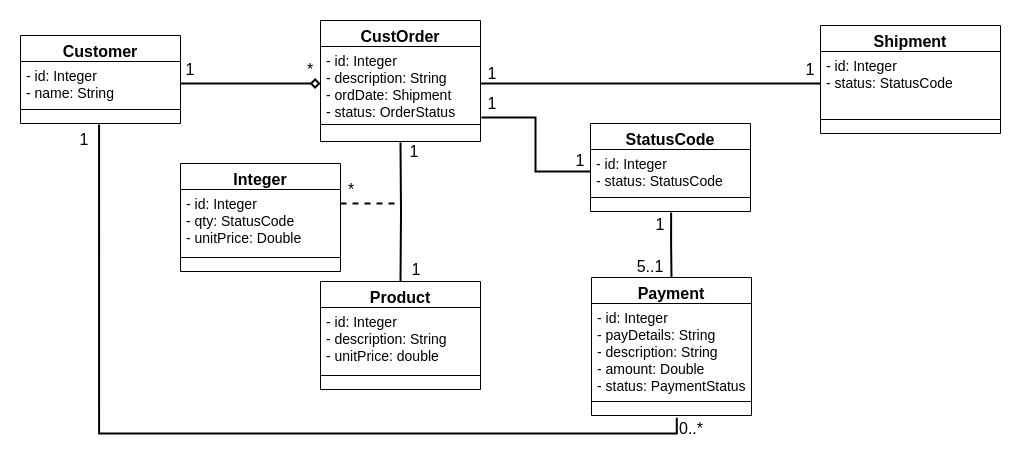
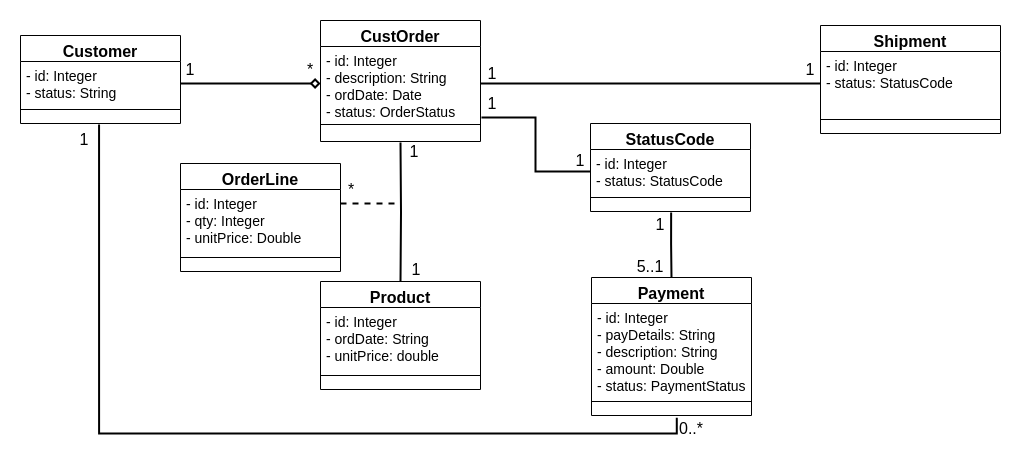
  <mxCell id="0" />
  <mxCell id="1" parent="0" />
  <mxCell id="2" value="Customer" style="swimlane;fontStyle=1;align=center;verticalAlign=top;childLayout=stackLayout;horizontal=1;startSize=26;horizontalStack=0;resizeParent=1;resizeParentMax=0;resizeLast=0;collapsible=1;marginBottom=0;fontSize=16;" parent="1" vertex="1"><mxGeometry x="20" y="35" width="160" height="88" as="geometry" /></mxCell>
- <mxCell id="3" value="- id: Integer&#10;- name: String" style="text;strokeColor=none;fillColor=none;align=left;verticalAlign=top;spacingLeft=4;spacingRight=4;overflow=hidden;rotatable=0;points=[[0,0.5],[1,0.5]];portConstraint=eastwest;fontSize=14;" parent="2" vertex="1"><mxGeometry y="26" width="160" height="44" as="geometry" /></mxCell>
+ <mxCell id="3" value="- id: Integer&#10;- status: String" style="text;strokeColor=none;fillColor=none;align=left;verticalAlign=top;spacingLeft=4;spacingRight=4;overflow=hidden;rotatable=0;points=[[0,0.5],[1,0.5]];portConstraint=eastwest;fontSize=14;" parent="2" vertex="1"><mxGeometry y="26" width="160" height="44" as="geometry" /></mxCell>
  <mxCell id="4" value="" style="line;strokeWidth=1;fillColor=none;align=left;verticalAlign=middle;spacingTop=-1;spacingLeft=3;spacingRight=3;rotatable=0;labelPosition=right;points=[];portConstraint=eastwest;strokeColor=inherit;" parent="2" vertex="1"><mxGeometry y="70" width="160" height="8" as="geometry" /></mxCell>
  <mxCell id="5" value=" " style="text;strokeColor=none;fillColor=none;align=left;verticalAlign=top;spacingLeft=4;spacingRight=4;overflow=hidden;rotatable=0;points=[[0,0.5],[1,0.5]];portConstraint=eastwest;" parent="2" vertex="1"><mxGeometry y="78" width="160" height="10" as="geometry" /></mxCell>
  <mxCell id="6" value="Product" style="swimlane;fontStyle=1;align=center;verticalAlign=top;childLayout=stackLayout;horizontal=1;startSize=26;horizontalStack=0;resizeParent=1;resizeParentMax=0;resizeLast=0;collapsible=1;marginBottom=0;fontSize=16;" parent="1" vertex="1"><mxGeometry x="320" y="281" width="160" height="108" as="geometry" /></mxCell>
- <mxCell id="7" value="- id: Integer&#10;- description: String&#10;- unitPrice: double" style="text;strokeColor=none;fillColor=none;align=left;verticalAlign=top;spacingLeft=4;spacingRight=4;overflow=hidden;rotatable=0;points=[[0,0.5],[1,0.5]];portConstraint=eastwest;fontSize=14;" parent="6" vertex="1"><mxGeometry y="26" width="160" height="64" as="geometry" /></mxCell>
+ <mxCell id="7" value="- id: Integer&#10;- ordDate: String&#10;- unitPrice: double" style="text;strokeColor=none;fillColor=none;align=left;verticalAlign=top;spacingLeft=4;spacingRight=4;overflow=hidden;rotatable=0;points=[[0,0.5],[1,0.5]];portConstraint=eastwest;fontSize=14;" parent="6" vertex="1"><mxGeometry y="26" width="160" height="64" as="geometry" /></mxCell>
  <mxCell id="8" value="" style="line;strokeWidth=1;fillColor=none;align=left;verticalAlign=middle;spacingTop=-1;spacingLeft=3;spacingRight=3;rotatable=0;labelPosition=right;points=[];portConstraint=eastwest;strokeColor=inherit;" parent="6" vertex="1"><mxGeometry y="90" width="160" height="8" as="geometry" /></mxCell>
  <mxCell id="9" value=" " style="text;strokeColor=none;fillColor=none;align=left;verticalAlign=top;spacingLeft=4;spacingRight=4;overflow=hidden;rotatable=0;points=[[0,0.5],[1,0.5]];portConstraint=eastwest;" parent="6" vertex="1"><mxGeometry y="98" width="160" height="10" as="geometry" /></mxCell>
- <mxCell id="10" value="Integer" style="swimlane;fontStyle=1;align=center;verticalAlign=top;childLayout=stackLayout;horizontal=1;startSize=26;horizontalStack=0;resizeParent=1;resizeParentMax=0;resizeLast=0;collapsible=1;marginBottom=0;fontSize=16;" parent="1" vertex="1"><mxGeometry x="180" y="163" width="160" height="108" as="geometry" /></mxCell>
- <mxCell id="11" value="- id: Integer&#10;- qty: StatusCode&#10;- unitPrice: Double" style="text;strokeColor=none;fillColor=none;align=left;verticalAlign=top;spacingLeft=4;spacingRight=4;overflow=hidden;rotatable=0;points=[[0,0.5],[1,0.5]];portConstraint=eastwest;fontSize=14;" parent="10" vertex="1"><mxGeometry y="26" width="160" height="64" as="geometry" /></mxCell>
+ <mxCell id="10" value="OrderLine" style="swimlane;fontStyle=1;align=center;verticalAlign=top;childLayout=stackLayout;horizontal=1;startSize=26;horizontalStack=0;resizeParent=1;resizeParentMax=0;resizeLast=0;collapsible=1;marginBottom=0;fontSize=16;" parent="1" vertex="1"><mxGeometry x="180" y="163" width="160" height="108" as="geometry" /></mxCell>
+ <mxCell id="11" value="- id: Integer&#10;- qty: Integer&#10;- unitPrice: Double" style="text;strokeColor=none;fillColor=none;align=left;verticalAlign=top;spacingLeft=4;spacingRight=4;overflow=hidden;rotatable=0;points=[[0,0.5],[1,0.5]];portConstraint=eastwest;fontSize=14;" parent="10" vertex="1"><mxGeometry y="26" width="160" height="64" as="geometry" /></mxCell>
  <mxCell id="12" value="" style="line;strokeWidth=1;fillColor=none;align=left;verticalAlign=middle;spacingTop=-1;spacingLeft=3;spacingRight=3;rotatable=0;labelPosition=right;points=[];portConstraint=eastwest;strokeColor=inherit;" parent="10" vertex="1"><mxGeometry y="90" width="160" height="8" as="geometry" /></mxCell>
  <mxCell id="13" value=" " style="text;strokeColor=none;fillColor=none;align=left;verticalAlign=top;spacingLeft=4;spacingRight=4;overflow=hidden;rotatable=0;points=[[0,0.5],[1,0.5]];portConstraint=eastwest;" parent="10" vertex="1"><mxGeometry y="98" width="160" height="10" as="geometry" /></mxCell>
  <mxCell id="14" value="StatusCode" style="swimlane;fontStyle=1;align=center;verticalAlign=top;childLayout=stackLayout;horizontal=1;startSize=26;horizontalStack=0;resizeParent=1;resizeParentMax=0;resizeLast=0;collapsible=1;marginBottom=0;fontSize=16;" parent="1" vertex="1"><mxGeometry x="590" y="123" width="160" height="88" as="geometry" /></mxCell>
  <mxCell id="15" value="- id: Integer&#10;- status: StatusCode" style="text;strokeColor=none;fillColor=none;align=left;verticalAlign=top;spacingLeft=4;spacingRight=4;overflow=hidden;rotatable=0;points=[[0,0.5],[1,0.5]];portConstraint=eastwest;fontSize=14;" parent="14" vertex="1"><mxGeometry y="26" width="160" height="44" as="geometry" /></mxCell>
  <mxCell id="16" value="" style="line;strokeWidth=1;fillColor=none;align=left;verticalAlign=middle;spacingTop=-1;spacingLeft=3;spacingRight=3;rotatable=0;labelPosition=right;points=[];portConstraint=eastwest;strokeColor=inherit;" parent="14" vertex="1"><mxGeometry y="70" width="160" height="8" as="geometry" /></mxCell>
  <mxCell id="17" value=" " style="text;strokeColor=none;fillColor=none;align=left;verticalAlign=top;spacingLeft=4;spacingRight=4;overflow=hidden;rotatable=0;points=[[0,0.5],[1,0.5]];portConstraint=eastwest;" parent="14" vertex="1"><mxGeometry y="78" width="160" height="10" as="geometry" /></mxCell>
  <mxCell id="18" value="Payment" style="swimlane;fontStyle=1;align=center;verticalAlign=top;childLayout=stackLayout;horizontal=1;startSize=26;horizontalStack=0;resizeParent=1;resizeParentMax=0;resizeLast=0;collapsible=1;marginBottom=0;fontSize=16;" parent="1" vertex="1"><mxGeometry x="591" y="277" width="160" height="138" as="geometry" /></mxCell>
  <mxCell id="19" value="- id: Integer&#10;- payDetails: String&#10;- description: String&#10;- amount: Double&#10;- status: PaymentStatus" style="text;strokeColor=none;fillColor=none;align=left;verticalAlign=top;spacingLeft=4;spacingRight=4;overflow=hidden;rotatable=0;points=[[0,0.5],[1,0.5]];portConstraint=eastwest;fontSize=14;" parent="18" vertex="1"><mxGeometry y="26" width="160" height="94" as="geometry" /></mxCell>
  <mxCell id="20" value="" style="line;strokeWidth=1;fillColor=none;align=left;verticalAlign=middle;spacingTop=-1;spacingLeft=3;spacingRight=3;rotatable=0;labelPosition=right;points=[];portConstraint=eastwest;strokeColor=inherit;" parent="18" vertex="1"><mxGeometry y="120" width="160" height="8" as="geometry" /></mxCell>
  <mxCell id="21" value=" " style="text;strokeColor=none;fillColor=none;align=left;verticalAlign=top;spacingLeft=4;spacingRight=4;overflow=hidden;rotatable=0;points=[[0,0.5],[1,0.5]];portConstraint=eastwest;" parent="18" vertex="1"><mxGeometry y="128" width="160" height="10" as="geometry" /></mxCell>
  <mxCell id="22" value="Shipment" style="swimlane;fontStyle=1;align=center;verticalAlign=top;childLayout=stackLayout;horizontal=1;startSize=26;horizontalStack=0;resizeParent=1;resizeParentMax=0;resizeLast=0;collapsible=1;marginBottom=0;fontSize=16;" parent="1" vertex="1"><mxGeometry x="820" y="25" width="180" height="108" as="geometry" /></mxCell>
  <mxCell id="23" value="- id: Integer&#10;- status: StatusCode" style="text;strokeColor=none;fillColor=none;align=left;verticalAlign=top;spacingLeft=4;spacingRight=4;overflow=hidden;rotatable=0;points=[[0,0.5],[1,0.5]];portConstraint=eastwest;fontSize=14;" parent="22" vertex="1"><mxGeometry y="26" width="180" height="64" as="geometry" /></mxCell>
  <mxCell id="24" value="" style="line;strokeWidth=1;fillColor=none;align=left;verticalAlign=middle;spacingTop=-1;spacingLeft=3;spacingRight=3;rotatable=0;labelPosition=right;points=[];portConstraint=eastwest;strokeColor=inherit;" parent="22" vertex="1"><mxGeometry y="90" width="180" height="8" as="geometry" /></mxCell>
  <mxCell id="25" value=" " style="text;strokeColor=none;fillColor=none;align=left;verticalAlign=top;spacingLeft=4;spacingRight=4;overflow=hidden;rotatable=0;points=[[0,0.5],[1,0.5]];portConstraint=eastwest;" parent="22" vertex="1"><mxGeometry y="98" width="180" height="10" as="geometry" /></mxCell>
  <mxCell id="26" style="edgeStyle=orthogonalEdgeStyle;rounded=0;orthogonalLoop=1;jettySize=auto;html=1;entryX=0;entryY=0.5;entryDx=0;entryDy=0;fontSize=14;endArrow=diamond;endFill=0;strokeWidth=2;" parent="1" source="3" target="37" edge="1"><mxGeometry relative="1" as="geometry" /></mxCell>
  <mxCell id="27" style="edgeStyle=orthogonalEdgeStyle;rounded=0;orthogonalLoop=1;jettySize=auto;html=1;entryX=0.5;entryY=0;entryDx=0;entryDy=0;fontSize=14;endArrow=none;endFill=0;strokeWidth=2;" parent="1" target="6" edge="1"><mxGeometry relative="1" as="geometry"><mxPoint x="400" y="142" as="sourcePoint" /><mxPoint x="450" y="253" as="targetPoint" /></mxGeometry></mxCell>
  <mxCell id="28" style="edgeStyle=orthogonalEdgeStyle;rounded=0;orthogonalLoop=1;jettySize=auto;html=1;entryX=0;entryY=0.5;entryDx=0;entryDy=0;fontSize=14;endArrow=none;endFill=0;strokeWidth=2;dashed=1;" parent="1" edge="1"><mxGeometry relative="1" as="geometry"><mxPoint x="340" y="203" as="sourcePoint" /><mxPoint x="400" y="203" as="targetPoint" /></mxGeometry></mxCell>
  <mxCell id="29" style="edgeStyle=orthogonalEdgeStyle;rounded=0;orthogonalLoop=1;jettySize=auto;html=1;entryX=0;entryY=0.5;entryDx=0;entryDy=0;fontSize=14;endArrow=none;endFill=0;strokeWidth=2;exitX=1.006;exitY=0.959;exitDx=0;exitDy=0;exitPerimeter=0;" parent="1" source="37" target="15" edge="1"><mxGeometry relative="1" as="geometry"><mxPoint x="560" y="291" as="sourcePoint" /><mxPoint x="700" y="291" as="targetPoint" /></mxGeometry></mxCell>
  <mxCell id="30" style="edgeStyle=orthogonalEdgeStyle;rounded=0;orthogonalLoop=1;jettySize=auto;html=1;entryX=0.5;entryY=0;entryDx=0;entryDy=0;fontSize=14;endArrow=none;endFill=0;strokeWidth=2;exitX=0.504;exitY=1.1;exitDx=0;exitDy=0;exitPerimeter=0;" parent="1" source="17" target="18" edge="1"><mxGeometry relative="1" as="geometry"><mxPoint x="570" y="223" as="sourcePoint" /><mxPoint x="570" y="381.6" as="targetPoint" /></mxGeometry></mxCell>
  <mxCell id="31" style="edgeStyle=orthogonalEdgeStyle;rounded=0;orthogonalLoop=1;jettySize=auto;html=1;entryX=0;entryY=0.5;entryDx=0;entryDy=0;fontSize=14;endArrow=none;endFill=0;strokeWidth=2;exitX=1;exitY=0.5;exitDx=0;exitDy=0;" parent="1" source="37" target="23" edge="1"><mxGeometry relative="1" as="geometry"><mxPoint x="492.56" y="73.2" as="sourcePoint" /><mxPoint x="590" y="21" as="targetPoint" /></mxGeometry></mxCell>
  <mxCell id="32" value="*" style="text;align=center;fontStyle=0;verticalAlign=middle;spacingLeft=3;spacingRight=3;strokeColor=none;rotatable=0;points=[[0,0.5],[1,0.5]];portConstraint=eastwest;fontSize=16;" parent="1" vertex="1"><mxGeometry x="300" y="55" width="20" height="26" as="geometry" /></mxCell>
  <mxCell id="33" value="1" style="text;align=center;fontStyle=0;verticalAlign=middle;spacingLeft=3;spacingRight=3;strokeColor=none;rotatable=0;points=[[0,0.5],[1,0.5]];portConstraint=eastwest;fontSize=16;" parent="1" vertex="1"><mxGeometry x="180" y="55" width="20" height="26" as="geometry" /></mxCell>
  <mxCell id="34" value="1" style="text;align=center;fontStyle=0;verticalAlign=middle;spacingLeft=3;spacingRight=3;strokeColor=none;rotatable=0;points=[[0,0.5],[1,0.5]];portConstraint=eastwest;fontSize=16;" parent="1" vertex="1"><mxGeometry x="404" y="137" width="20" height="26" as="geometry" /></mxCell>
  <mxCell id="35" value="1" style="text;align=center;fontStyle=0;verticalAlign=middle;spacingLeft=3;spacingRight=3;strokeColor=none;rotatable=0;points=[[0,0.5],[1,0.5]];portConstraint=eastwest;fontSize=16;" parent="1" vertex="1"><mxGeometry x="406" y="255" width="20" height="26" as="geometry" /></mxCell>
  <mxCell id="36" value="CustOrder" style="swimlane;fontStyle=1;align=center;verticalAlign=top;childLayout=stackLayout;horizontal=1;startSize=26;horizontalStack=0;resizeParent=1;resizeParentMax=0;resizeLast=0;collapsible=1;marginBottom=0;fontSize=16;labelBackgroundColor=none;" parent="1" vertex="1"><mxGeometry x="320" y="20" width="160" height="121" as="geometry" /></mxCell>
- <mxCell id="37" value="- id: Integer&#10;- description: String&#10;- ordDate: Shipment&#10;- status: OrderStatus" style="text;strokeColor=none;fillColor=none;align=left;verticalAlign=top;spacingLeft=4;spacingRight=4;overflow=hidden;rotatable=0;points=[[0,0.5],[1,0.5]];portConstraint=eastwest;fontSize=14;" parent="36" vertex="1"><mxGeometry y="26" width="160" height="74" as="geometry" /></mxCell>
+ <mxCell id="37" value="- id: Integer&#10;- description: String&#10;- ordDate: Date&#10;- status: OrderStatus" style="text;strokeColor=none;fillColor=none;align=left;verticalAlign=top;spacingLeft=4;spacingRight=4;overflow=hidden;rotatable=0;points=[[0,0.5],[1,0.5]];portConstraint=eastwest;fontSize=14;" parent="36" vertex="1"><mxGeometry y="26" width="160" height="74" as="geometry" /></mxCell>
  <mxCell id="38" value="" style="line;strokeWidth=1;fillColor=none;align=left;verticalAlign=middle;spacingTop=-1;spacingLeft=3;spacingRight=3;rotatable=0;labelPosition=right;points=[];portConstraint=eastwest;strokeColor=inherit;" parent="36" vertex="1"><mxGeometry y="100" width="160" height="8" as="geometry" /></mxCell>
  <mxCell id="39" value=" " style="text;strokeColor=none;fillColor=none;align=left;verticalAlign=top;spacingLeft=4;spacingRight=4;overflow=hidden;rotatable=0;points=[[0,0.5],[1,0.5]];portConstraint=eastwest;" parent="36" vertex="1"><mxGeometry y="108" width="160" height="13" as="geometry" /></mxCell>
  <mxCell id="40" value="*" style="text;align=center;fontStyle=0;verticalAlign=middle;spacingLeft=3;spacingRight=3;strokeColor=none;rotatable=0;points=[[0,0.5],[1,0.5]];portConstraint=eastwest;fontSize=16;" parent="1" vertex="1"><mxGeometry x="341" y="175" width="20" height="26" as="geometry" /></mxCell>
  <mxCell id="41" value="1" style="text;align=center;fontStyle=0;verticalAlign=middle;spacingLeft=3;spacingRight=3;strokeColor=none;rotatable=0;points=[[0,0.5],[1,0.5]];portConstraint=eastwest;fontSize=16;" parent="1" vertex="1"><mxGeometry x="482" y="59" width="20" height="26" as="geometry" /></mxCell>
  <mxCell id="42" value="1" style="text;align=center;fontStyle=0;verticalAlign=middle;spacingLeft=3;spacingRight=3;strokeColor=none;rotatable=0;points=[[0,0.5],[1,0.5]];portConstraint=eastwest;fontSize=16;" parent="1" vertex="1"><mxGeometry x="482" y="89" width="20" height="26" as="geometry" /></mxCell>
  <mxCell id="43" value="1" style="text;align=center;fontStyle=0;verticalAlign=middle;spacingLeft=3;spacingRight=3;strokeColor=none;rotatable=0;points=[[0,0.5],[1,0.5]];portConstraint=eastwest;fontSize=16;" parent="1" vertex="1"><mxGeometry x="570" y="146" width="20" height="26" as="geometry" /></mxCell>
  <mxCell id="44" value="1" style="text;align=center;fontStyle=0;verticalAlign=middle;spacingLeft=3;spacingRight=3;strokeColor=none;rotatable=0;points=[[0,0.5],[1,0.5]];portConstraint=eastwest;fontSize=16;" parent="1" vertex="1"><mxGeometry x="800" y="55" width="20" height="26" as="geometry" /></mxCell>
  <mxCell id="45" value="1" style="text;align=center;fontStyle=0;verticalAlign=middle;spacingLeft=3;spacingRight=3;strokeColor=none;rotatable=0;points=[[0,0.5],[1,0.5]];portConstraint=eastwest;fontSize=16;" parent="1" vertex="1"><mxGeometry x="650" y="210" width="20" height="26" as="geometry" /></mxCell>
  <mxCell id="46" value="5..1" style="text;align=center;fontStyle=0;verticalAlign=middle;spacingLeft=3;spacingRight=3;strokeColor=none;rotatable=0;points=[[0,0.5],[1,0.5]];portConstraint=eastwest;fontSize=16;" parent="1" vertex="1"><mxGeometry x="640" y="252" width="20" height="26" as="geometry" /></mxCell>
  <mxCell id="47" style="edgeStyle=orthogonalEdgeStyle;rounded=0;orthogonalLoop=1;jettySize=auto;html=1;entryX=0.533;entryY=1.22;entryDx=0;entryDy=0;fontSize=14;endArrow=none;endFill=0;strokeWidth=2;exitX=0.491;exitY=1.1;exitDx=0;exitDy=0;exitPerimeter=0;entryPerimeter=0;" parent="1" source="5" target="21" edge="1"><mxGeometry relative="1" as="geometry"><mxPoint x="190" y="93" as="sourcePoint" /><mxPoint x="330" y="93" as="targetPoint" /><Array as="points"><mxPoint x="99" y="433" /><mxPoint x="676" y="433" /></Array></mxGeometry></mxCell>
  <mxCell id="48" value="0..*" style="text;align=center;fontStyle=0;verticalAlign=middle;spacingLeft=3;spacingRight=3;strokeColor=none;rotatable=0;points=[[0,0.5],[1,0.5]];portConstraint=eastwest;fontSize=16;" parent="1" vertex="1"><mxGeometry x="681" y="414" width="20" height="26" as="geometry" /></mxCell>
  <mxCell id="49" value="1" style="text;align=center;fontStyle=0;verticalAlign=middle;spacingLeft=3;spacingRight=3;strokeColor=none;rotatable=0;points=[[0,0.5],[1,0.5]];portConstraint=eastwest;fontSize=16;" parent="1" vertex="1"><mxGeometry x="74" y="125" width="20" height="26" as="geometry" /></mxCell>
